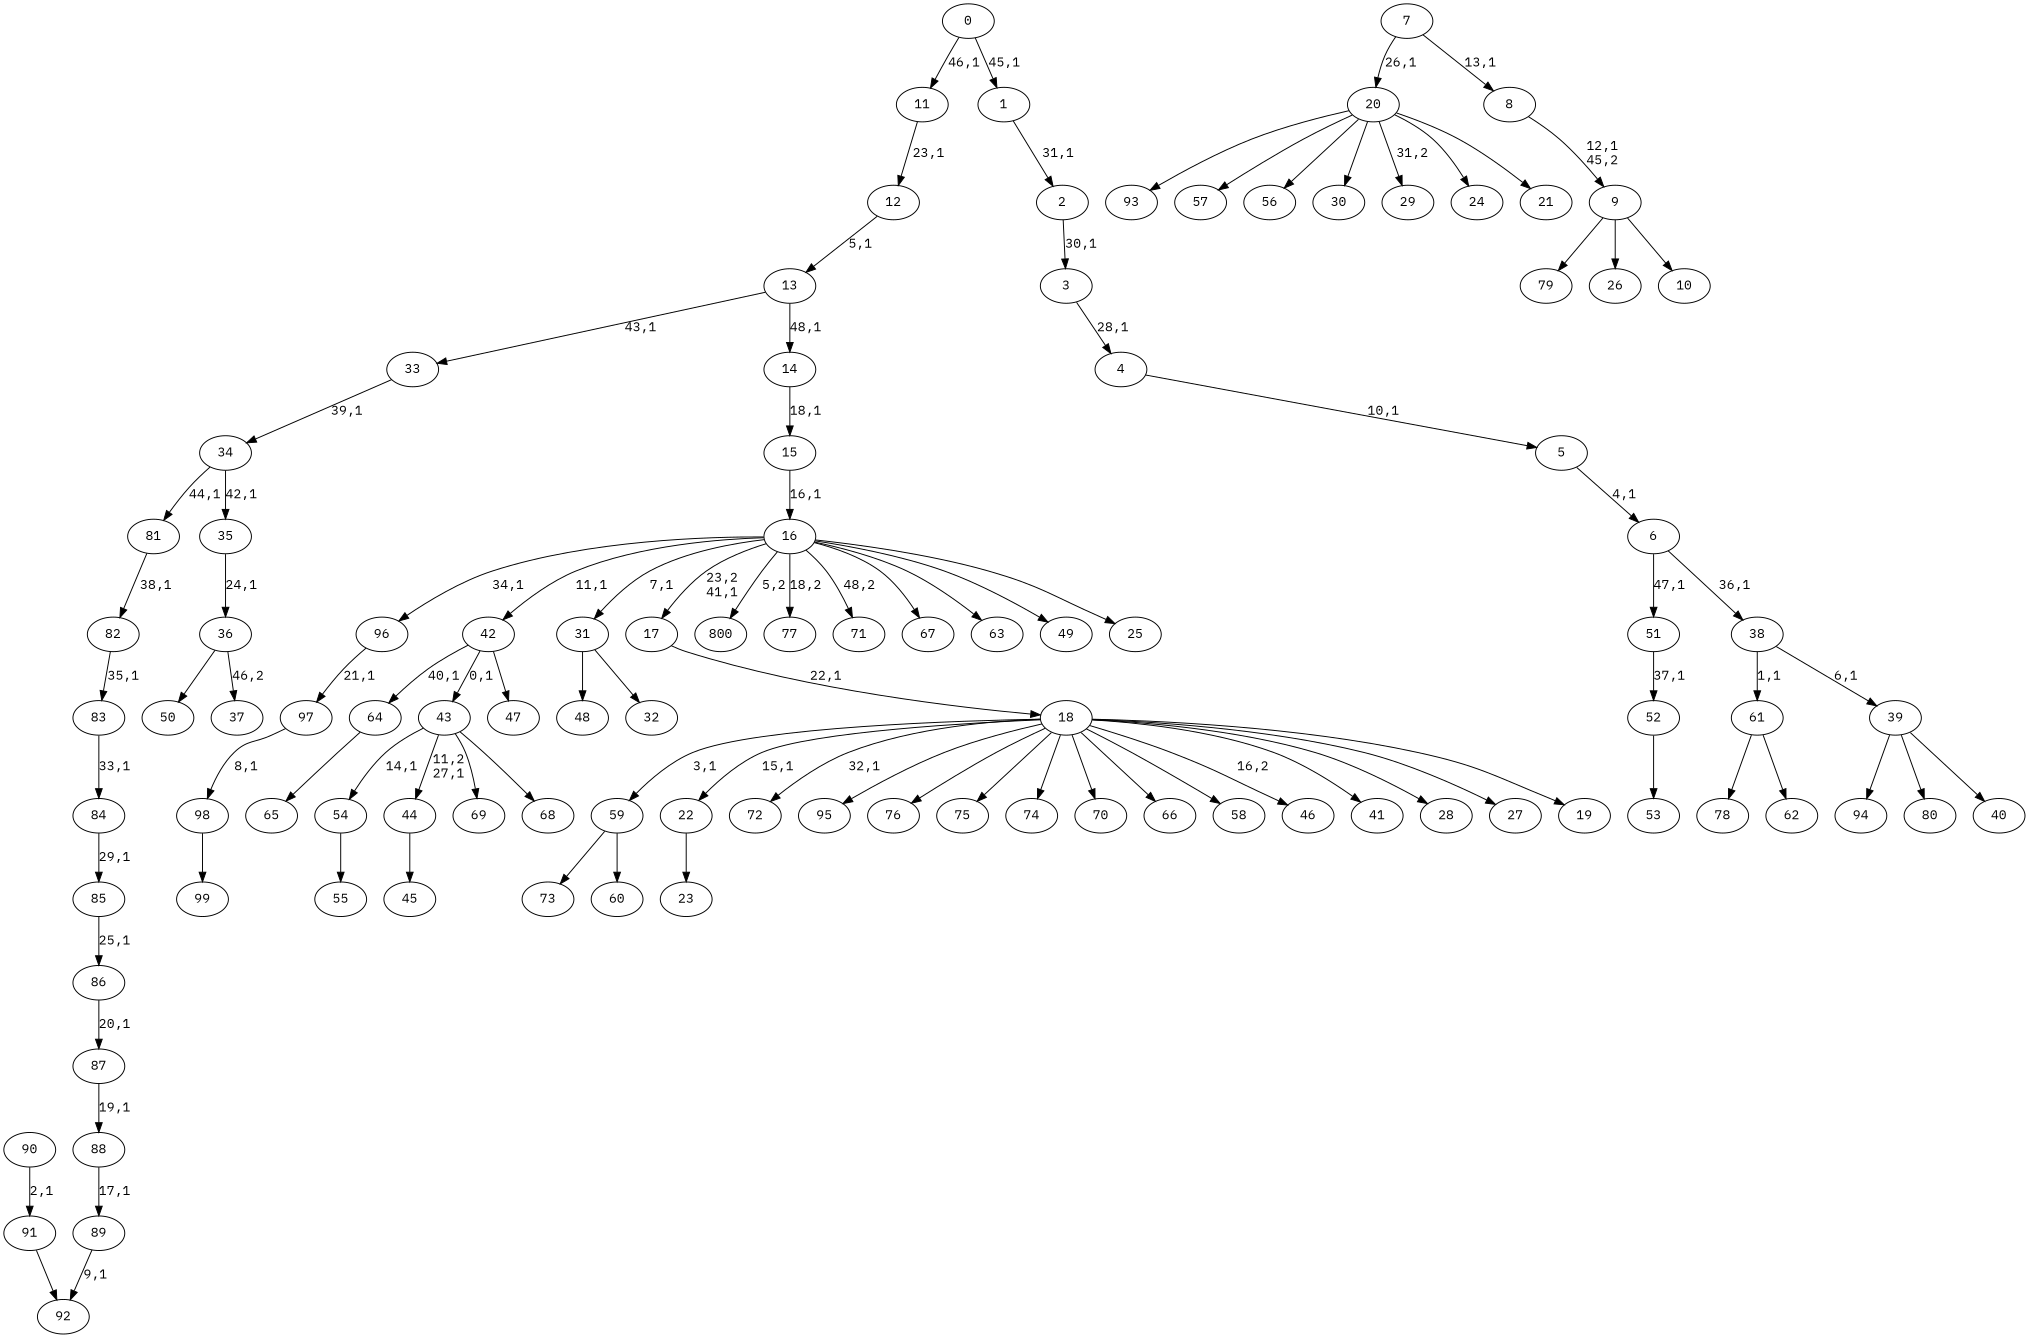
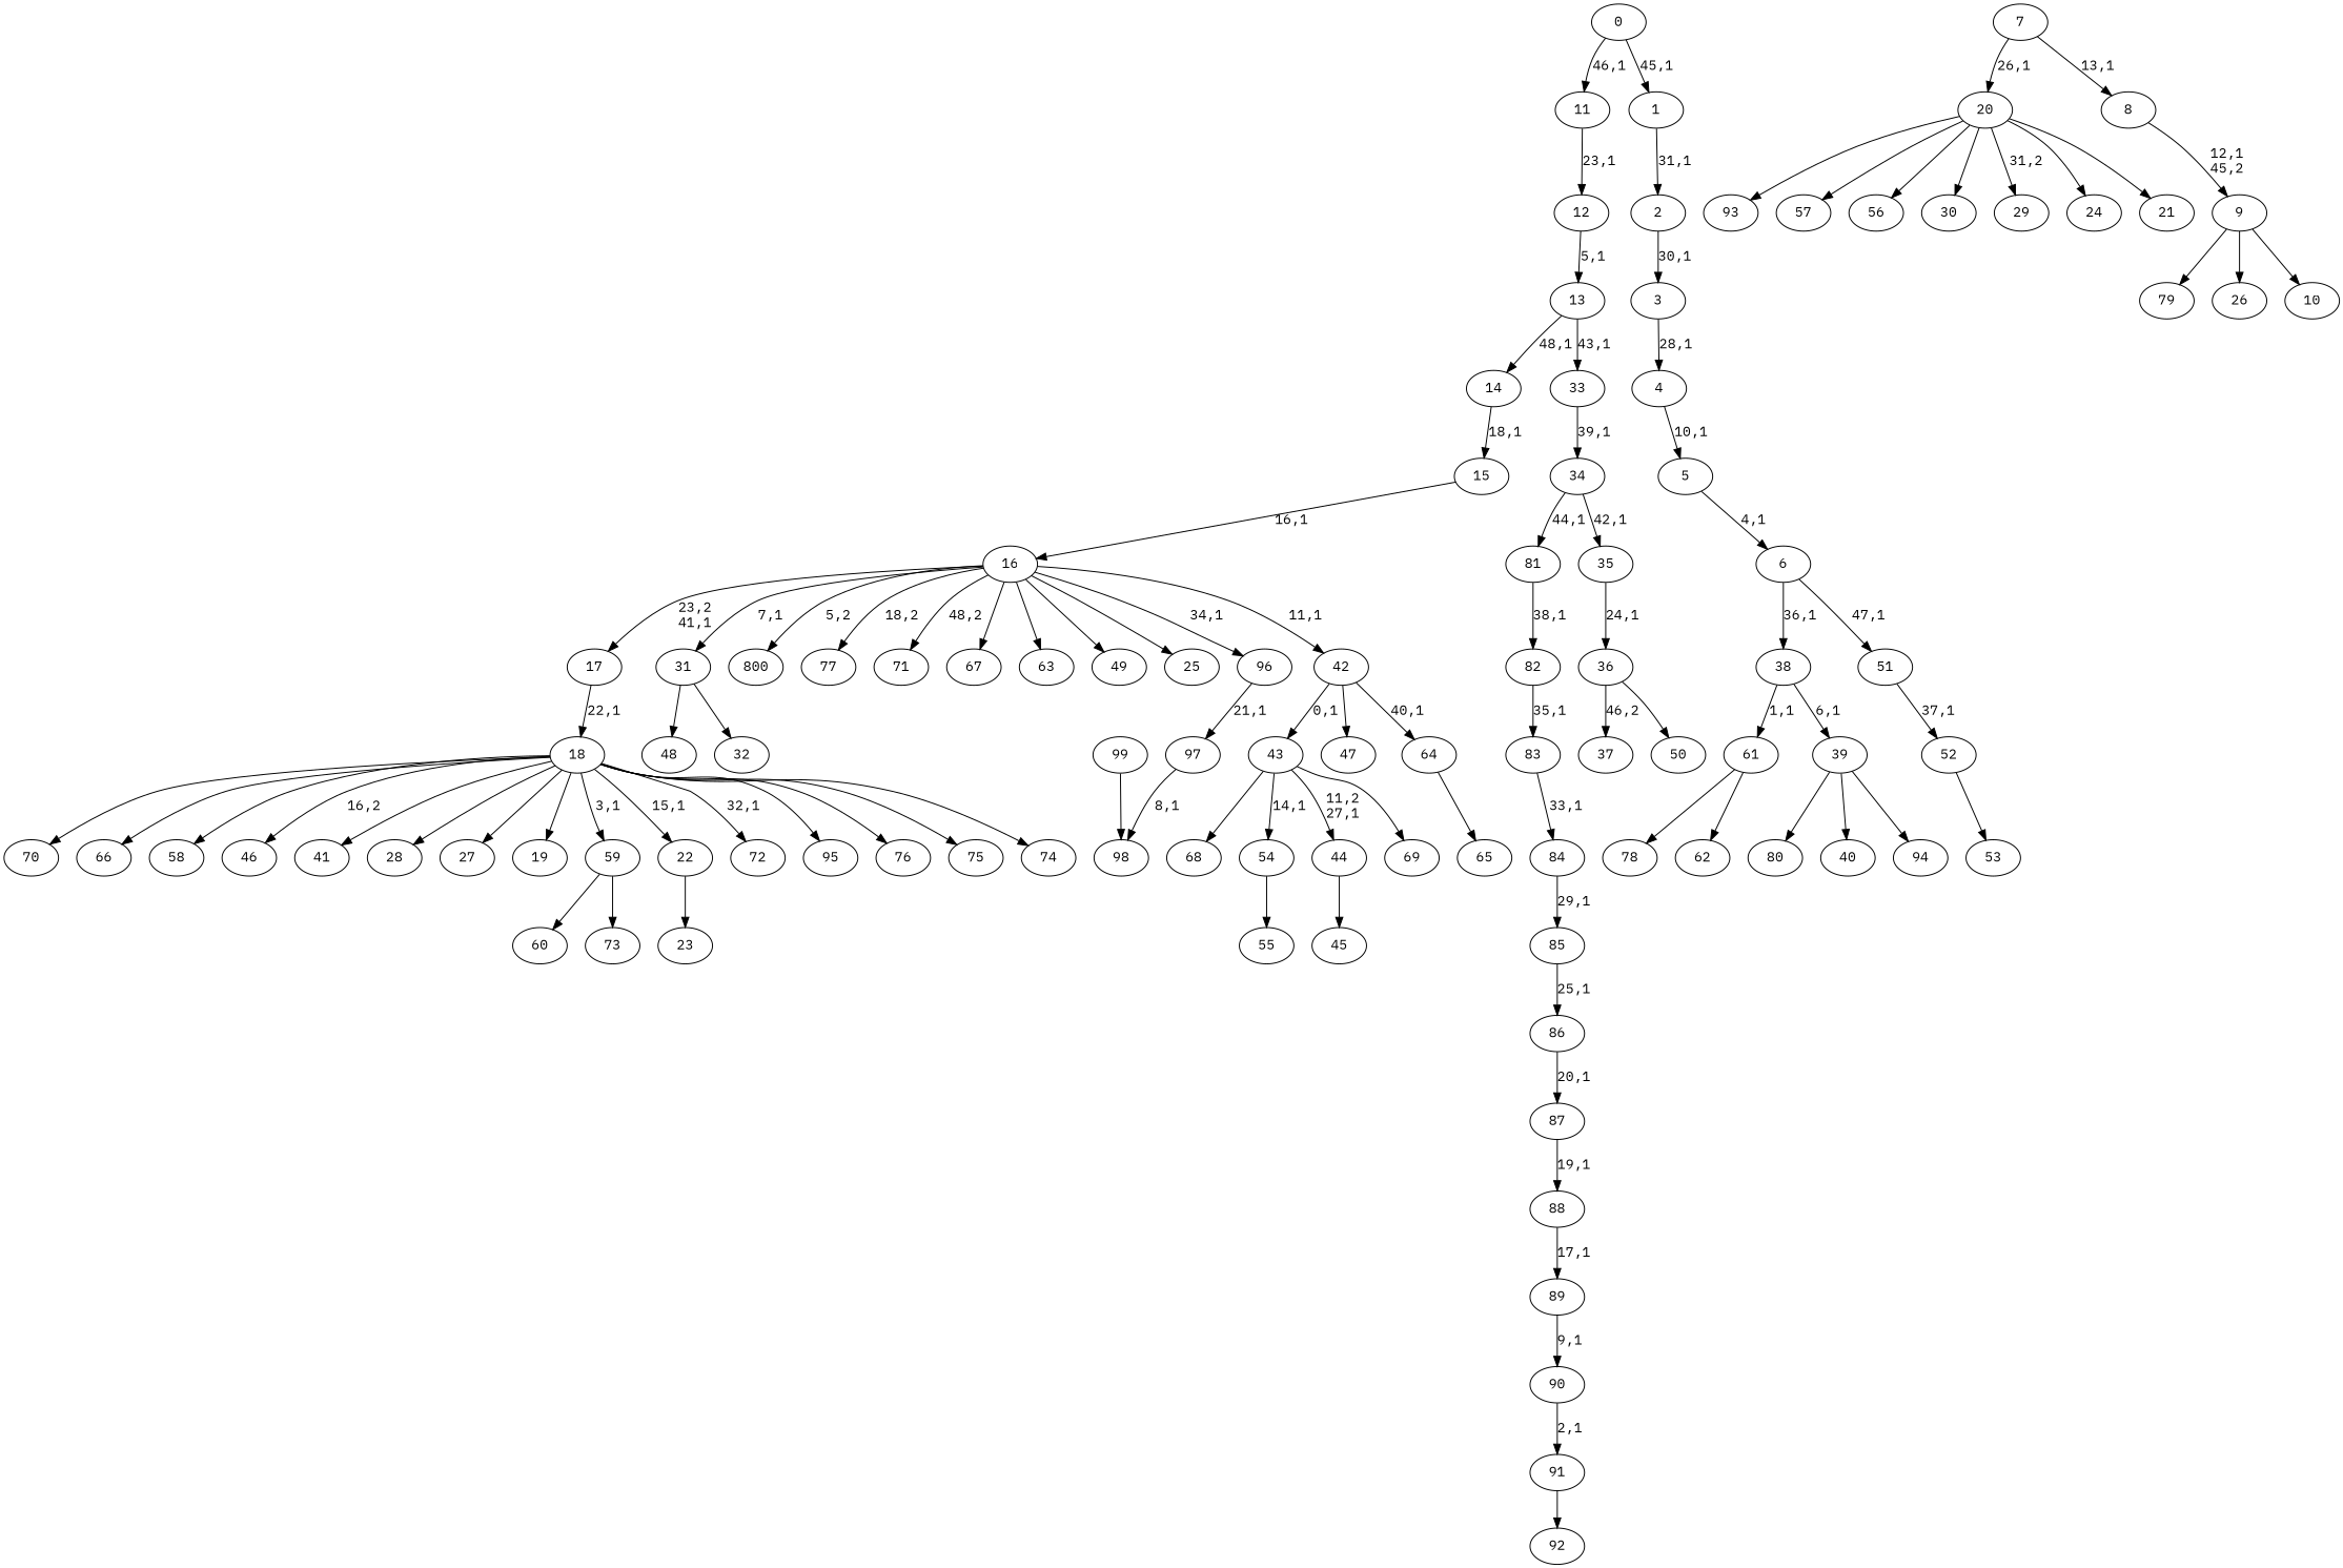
  digraph {
    fontname="IBM Plex Mono"
    node [fontname="IBM Plex Mono"]
    edge [fontname="IBM Plex Mono"]
    98
    99
    97
    96
    91
    92
    90
    89
    88
    87
    86
    85
    84
    83
    82
    81
    64
    65
    61
    78
    62
    59
    73
    60
    54
    55
    52
    53
    51
    44
    45
    43
    69
    68
    42
    47
    39
    94
    80
    40
    38
    36
    50
    37
    35
    34
    33
    31
    48
    32
    22
    23
    20
    93
    57
    56
    30
    29
    24
    21
    18
    72
    95
    76
    75
    74
    70
    66
    58
    46
    41
    28
    27
    19
    17
    16
    n77 [label=800]
    77
    71
    67
    63
    49
    25
    15
    14
    13
    12
    11
    9
    79
    26
    10
    8
    7
    6
    5
    4
    3
    2
    1
    0
-   98 -> 99
+   99 -> 98
    97 -> 98 [label="8,1"]
    96 -> 97 [label="21,1"]
    91 -> 92
    90 -> 91 [label="2,1"]
-   89 -> 92 [label="9,1"]
+   89 -> 90 [label="9,1"]
    88 -> 89 [label="17,1"]
    87 -> 88 [label="19,1"]
    86 -> 87 [label="20,1"]
    85 -> 86 [label="25,1"]
    84 -> 85 [label="29,1"]
    83 -> 84 [label="33,1"]
    82 -> 83 [label="35,1"]
    81 -> 82 [label="38,1"]
    64 -> 65
    61 -> 78
    61 -> 62
    59 -> 73
    59 -> 60
    54 -> 55
    52 -> 53
    51 -> 52 [label="37,1"]
    44 -> 45
    43 -> 54 [label="14,1"]
    43 -> 44 [label="11,2\n27,1"]
    43 -> 69
    43 -> 68
    42 -> 64 [label="40,1"]
    42 -> 43 [label="0,1"]
    42 -> 47
    39 -> 94
    39 -> 80
    39 -> 40
    38 -> 61 [label="1,1"]
    38 -> 39 [label="6,1"]
    36 -> 50
    36 -> 37 [label="46,2"]
    35 -> 36 [label="24,1"]
    34 -> 81 [label="44,1"]
    34 -> 35 [label="42,1"]
    33 -> 34 [label="39,1"]
    31 -> 48
    31 -> 32
    22 -> 23
    20 -> 93
    20 -> 57
    20 -> 56
    20 -> 30
    20 -> 29 [label="31,2"]
    20 -> 24
    20 -> 21
    18 -> 59 [label="3,1"]
    18 -> 22 [label="15,1"]
    18 -> 72 [label="32,1"]
    18 -> 95
    18 -> 76
    18 -> 75
    18 -> 74
    18 -> 70
    18 -> 66
    18 -> 58
    18 -> 46 [label="16,2"]
    18 -> 41
    18 -> 28
    18 -> 27
    18 -> 19
    17 -> 18 [label="22,1"]
    16 -> 96 [label="34,1"]
    16 -> 42 [label="11,1"]
    16 -> 31 [label="7,1"]
    16 -> 17 [label="23,2\n41,1"]
    16 -> n77 [label="5,2"]
    16 -> 77 [label="18,2"]
    16 -> 71 [label="48,2"]
    16 -> 67
    16 -> 63
    16 -> 49
    16 -> 25
    15 -> 16 [label="16,1"]
    14 -> 15 [label="18,1"]
    13 -> 33 [label="43,1"]
    13 -> 14 [label="48,1"]
    12 -> 13 [label="5,1"]
    11 -> 12 [label="23,1"]
    9 -> 79
    9 -> 26
    9 -> 10
    8 -> 9 [label="12,1\n45,2"]
    7 -> 20 [label="26,1"]
    7 -> 8 [label="13,1"]
    6 -> 51 [label="47,1"]
    6 -> 38 [label="36,1"]
    5 -> 6 [label="4,1"]
    4 -> 5 [label="10,1"]
    3 -> 4 [label="28,1"]
    2 -> 3 [label="30,1"]
    1 -> 2 [label="31,1"]
    0 -> 11 [label="46,1"]
    0 -> 1 [label="45,1"]
  }
